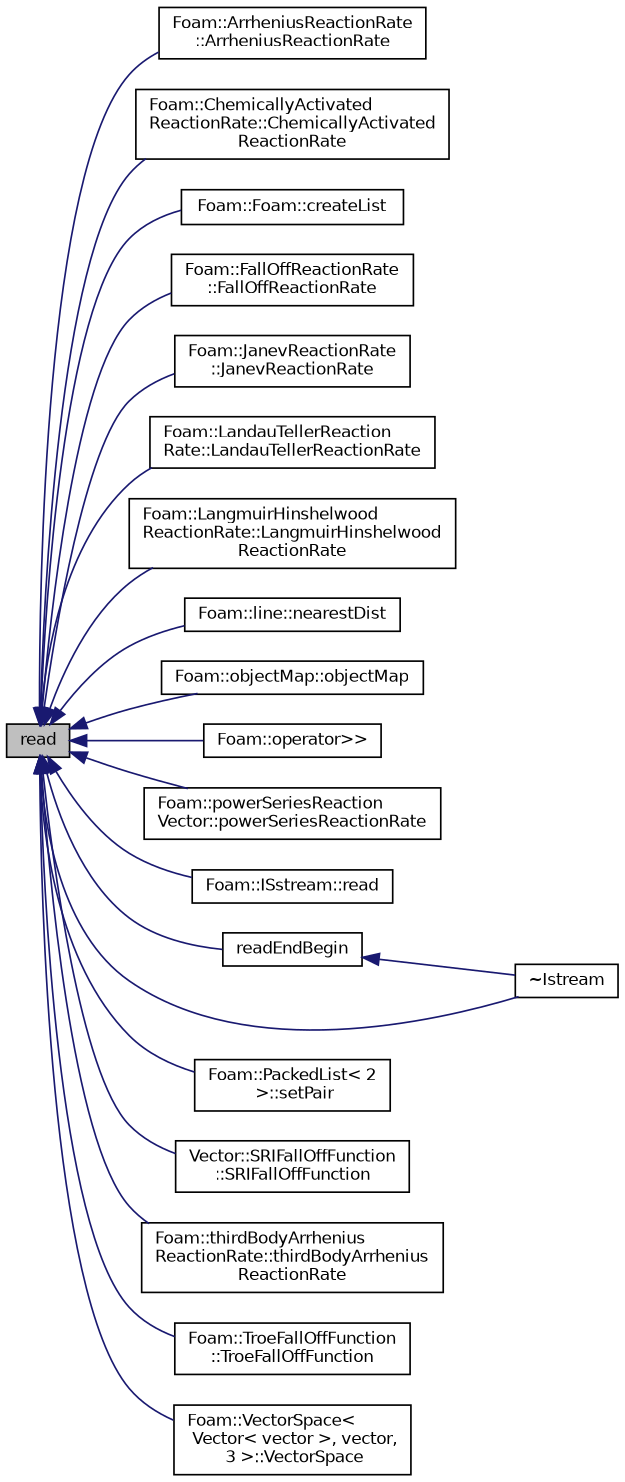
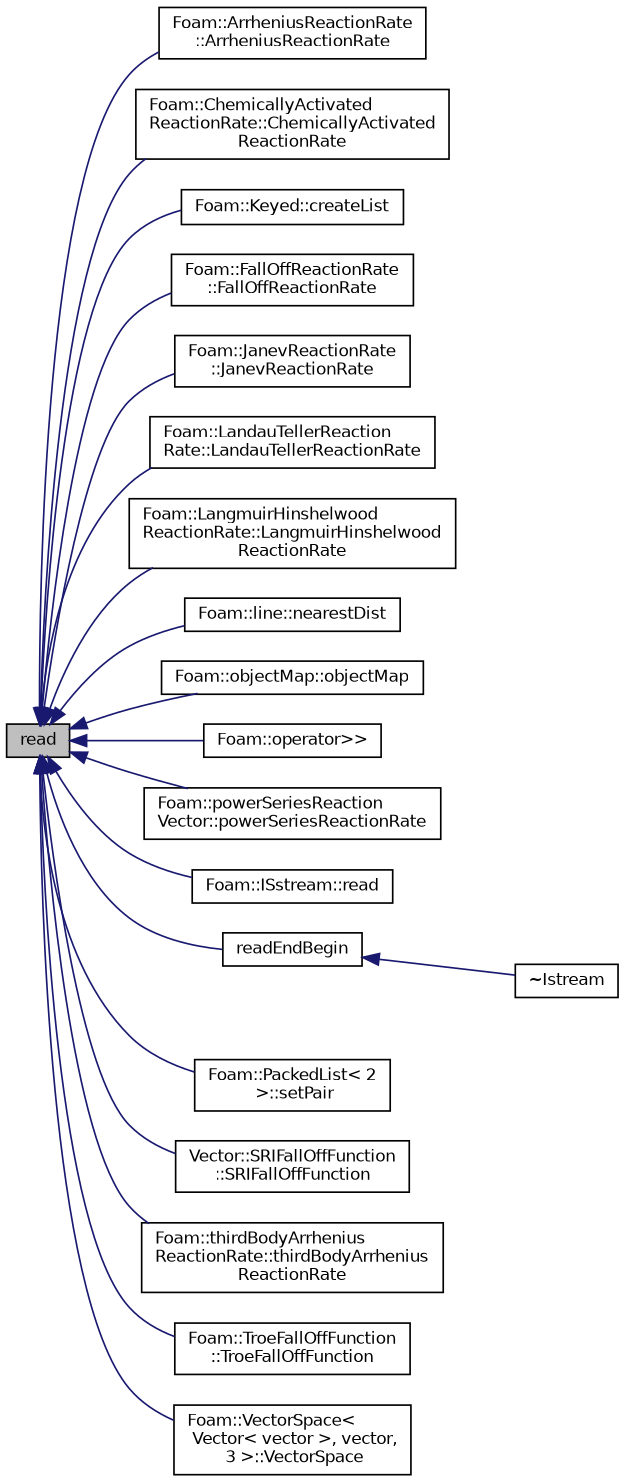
  digraph {
    rankdir=LR
    node [color=black fontname=Helvetica fontsize=10 shape=record]
    edge [color=midnightblue dir=back fontname=Helvetica fontsize=10 labelfontname=Helvetica labelfontsize=10 style=solid]
    n1 [fillcolor=grey75 fontcolor=black height=0.2 label=read style=filled width=0.4]
    n2 [height=0.2 label="Foam::ArrheniusReactionRate\l::ArrheniusReactionRate" width=0.4]
    n3 [height=0.2 label="Foam::ChemicallyActivated\lReactionRate::ChemicallyActivated\lReactionRate" width=0.4]
-   n4 [height=0.2 label="Foam::Foam::createList" width=0.4]
+   n4 [height=0.2 label="Foam::Keyed::createList" width=0.4]
    n5 [height=0.2 label="Foam::FallOffReactionRate\l::FallOffReactionRate" width=0.4]
    n6 [height=0.2 label="Foam::JanevReactionRate\l::JanevReactionRate" width=0.4]
    n7 [height=0.2 label="Foam::LandauTellerReaction\lRate::LandauTellerReactionRate" width=0.4]
    n8 [height=0.2 label="Foam::LangmuirHinshelwood\lReactionRate::LangmuirHinshelwood\lReactionRate" width=0.4]
    n9 [height=0.2 label="Foam::line::nearestDist" width=0.4]
    n10 [height=0.2 label="Foam::objectMap::objectMap" width=0.4]
    n11 [height=0.2 label="Foam::operator\>\>" width=0.4]
    n12 [height=0.2 label="Foam::powerSeriesReaction\lVector::powerSeriesReactionRate" width=0.4]
    n13 [height=0.2 label="Foam::ISstream::read" width=0.4]
    n14 [height=0.2 label=readEndBegin width=0.4]
    n15 [height=0.2 label="~Istream" width=0.4]
    n16 [height=0.2 label="Foam::PackedList\< 2\l \>::setPair" width=0.4]
    n17 [height=0.2 label="Vector::SRIFallOffFunction\l::SRIFallOffFunction" width=0.4]
    n18 [height=0.2 label="Foam::thirdBodyArrhenius\lReactionRate::thirdBodyArrhenius\lReactionRate" width=0.4]
    n19 [height=0.2 label="Foam::TroeFallOffFunction\l::TroeFallOffFunction" width=0.4]
    n20 [height=0.2 label="Foam::VectorSpace\<\l Vector\< vector \>, vector,\l 3 \>::VectorSpace" width=0.4]
    n1 -> n2
    n1 -> n3
    n1 -> n4
    n1 -> n5
    n1 -> n6
    n1 -> n7
    n1 -> n8
    n1 -> n9
    n1 -> n10
    n1 -> n11
    n1 -> n12
    n1 -> n13
    n1 -> n14
-   n1 -> n15
    n1 -> n16
    n1 -> n17
    n1 -> n18
    n1 -> n19
    n1 -> n20
    n14 -> n15
  }
